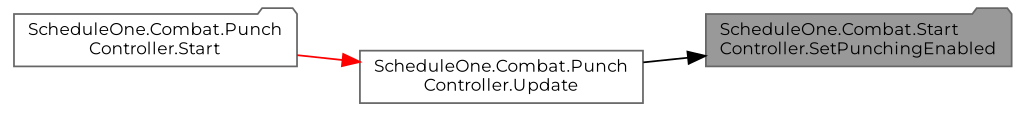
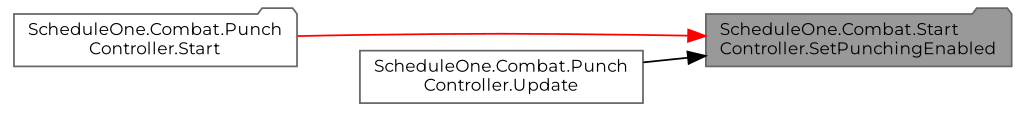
  digraph {
    fontname=Montserrat
    rankdir=RL
    node [color=grey40 fillcolor=white fontname=Montserrat fontsize=10 shape=folder style=filled]
    edge [dir=back fontname=Montserrat fontsize=10 labelfontname=Helvetica labelfontsize=10 style=solid]
    n1 [color=gray40 fillcolor=grey60 fontcolor=black height=0.2 label="ScheduleOne.Combat.Start\lController.SetPunchingEnabled" width=0.4]
    n2 [height=0.2 label="ScheduleOne.Combat.Punch\lController.Start" width=0.4]
    n3 [height=0.2 label="ScheduleOne.Combat.Punch\lController.Update" shape=box width=0.4]
-   n3 -> n2 [color=red]
+   n1 -> n2 [color=red]
    n1 -> n3 [color=black]
  }
